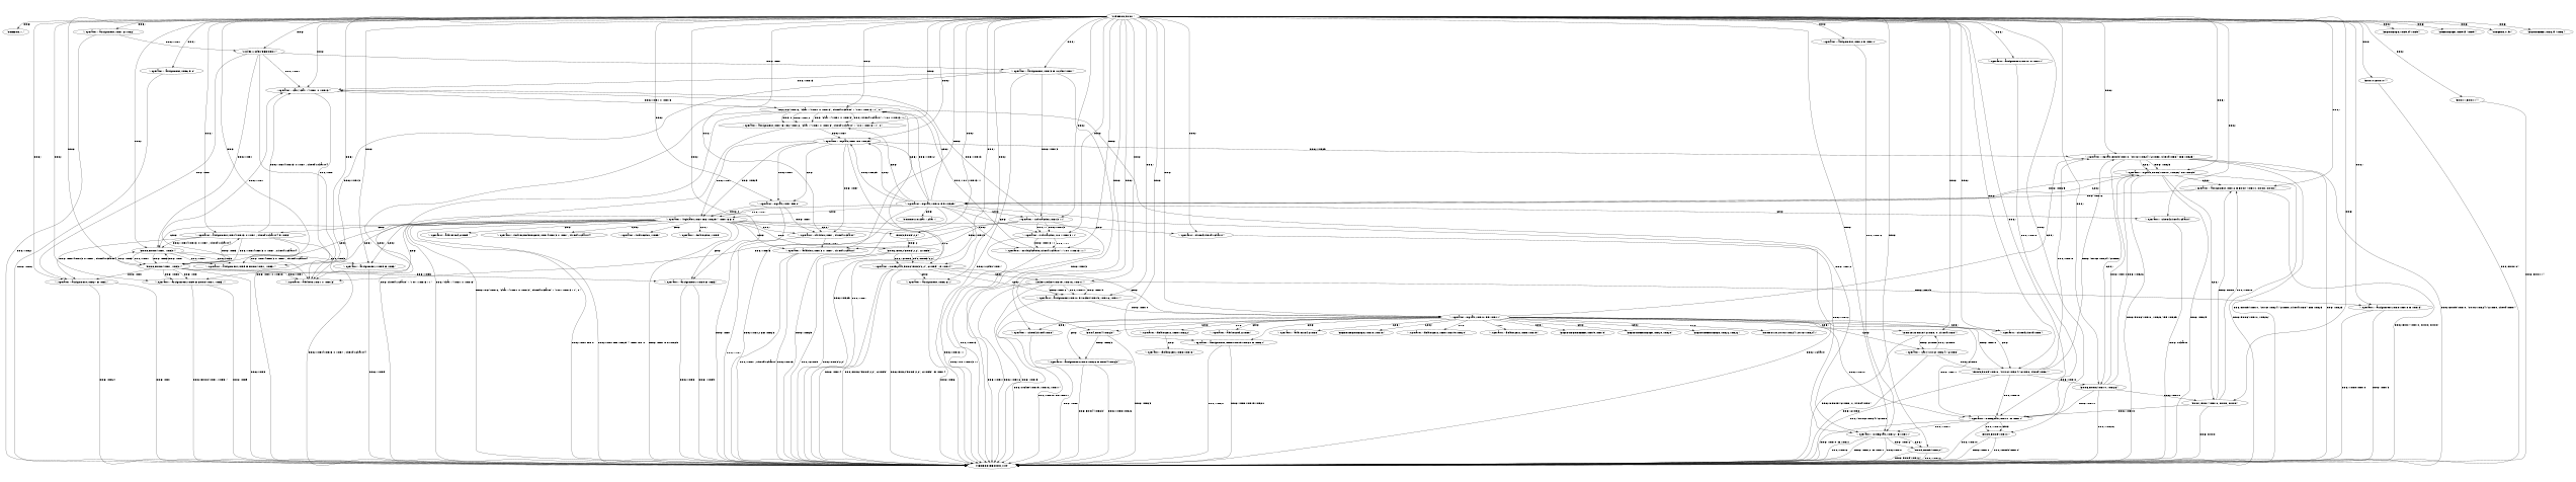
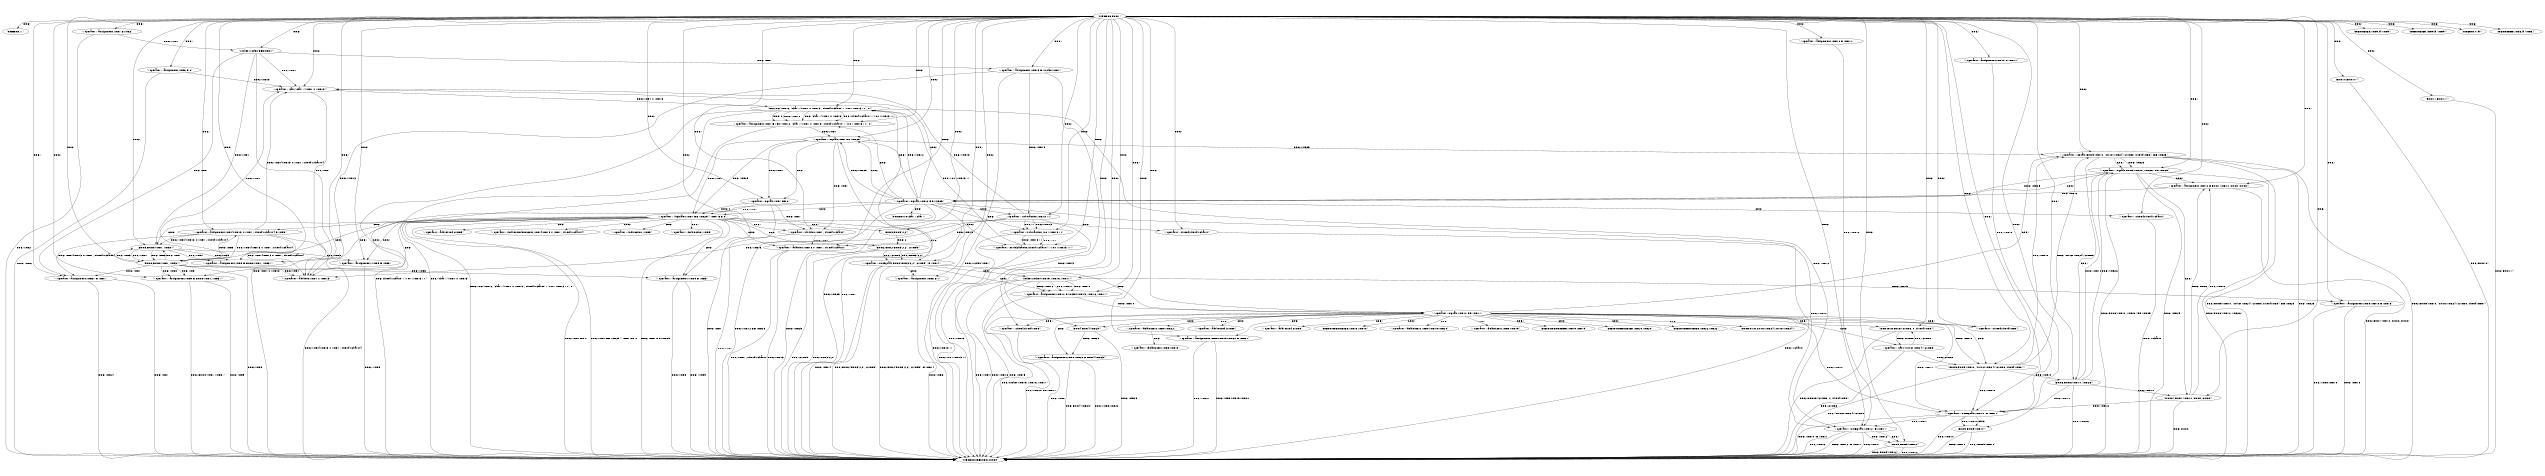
  digraph {
    n1 [label="(METHOD,FUN1)"]
    n2 [label="(LITERAL,\"\",)"]
    n3 [label="(<operator>.assignment,VAR1 = VAR2)"]
    n4 [label="(<operator>.assignment,VAR6 = 0)"]
    n5 [label="(<operator>.assignment,VAR10 = VAR11)"]
    n6 [label="(<operator>.assignment,VAR12 = VAR11)"]
    n7 [label="(<operator>.assignment,VAR13 = wcslen(VAR1))"]
    n8 [label="(wcslen,wcslen(RETURN1))"]
    n9 [label="(<operator>.notEquals,FUN2(FUN3(2,2), &VAR5) != VAR14)"]
    n10 [label="(FUN3,FUN3(2,2))"]
    n11 [label="(<operator>.assignment,VAR6 = 1)"]
    n12 [label="(<operator>.assignment,VAR10 = socket(VAR15, VAR16, VAR17))"]
    n13 [label="(socket,socket(VAR15, VAR16, VAR17))"]
    n14 [label="(<operator>.equals,VAR10 == VAR11)"]
    n15 [label="(memset,memset(&VAR8, 0, sizeof(VAR8)))"]
    n16 [label="(<operator>.sizeOf,sizeof(VAR8))"]
    n17 [label="(<operator>.assignment,VAR8.VAR18 = VAR15)"]
    n18 [label="(<operator>.assignment,VAR8.VAR19.VAR20 = VAR21)"]
    n19 [label="(FUN4,FUN4(VAR23))"]
    n20 [label="(<operator>.equals,FUN5(VAR10, (struct VAR24*)&VAR8, sizeof(VAR8)) == VAR25)"]
    n21 [label="(FUN5,FUN5(VAR10, (struct VAR24*)&VAR8, sizeof(VAR8)))"]
    n22 [label="(<operator>.sizeOf,sizeof(VAR8))"]
    n23 [label="(<operator>.equals,FUN6(VAR10, VAR26) == VAR25)"]
    n24 [label="(FUN6,FUN6(VAR10, VAR26))"]
    n25 [label="(<operator>.assignment,VAR12 = FUN7(VAR10, NULL, NULL))"]
-   n26 [label="(FUN7,FUN7(VAR10, NULL, NULL))"]
+   n26 [label="(NULL7,FUN7(VAR10, NULL, NULL))"]
    n27 [label="(<operator>.assignment,VAR7 = recv(VAR12, (char *)(VAR1 + VAR13), sizeof(wchar_t) * (100 - VAR13 - 1), 0))"]
    n28 [label="(recv,recv(VAR12, (char *)(VAR1 + VAR13), sizeof(wchar_t) * (100 - VAR13 - 1), 0))"]
    n29 [label="(<operator>.cast,(char *)(VAR1 + VAR13))"]
    n30 [label="(<operator>.addition,VAR1 + VAR13)"]
    n31 [label="(<operator>.multiplication,sizeof(wchar_t) * (100 - VAR13 - 1))"]
    n32 [label="(<operator>.sizeOf,sizeof(wchar_t))"]
    n33 [label="(<operator>.subtraction,100 - VAR13 - 1)"]
    n34 [label="(<operator>.subtraction,VAR13 - 1)"]
    n35 [label="(<operator>.equals,VAR7 == VAR25)"]
    n36 [label="(<operator>.equals,VAR7 == 0)"]
    n37 [label="(<operator>.assignment,VAR1[VAR13 + VAR7 / sizeof(wchar_t)] = VAR3)"]
    n38 [label="(<operator>.addition,VAR13 + VAR7 / sizeof(wchar_t))"]
    n39 [label="(<operator>.division,VAR7 / sizeof(wchar_t))"]
    n40 [label="(<operator>.sizeOf,sizeof(wchar_t))"]
    n41 [label="(<operator>.assignment,VAR9 = FUN8(VAR1, VAR3''))"]
    n42 [label="(FUN8,FUN8(VAR1, VAR3''))"]
    n43 [label="(IDENTIFIER,VAR9,if (VAR9))"]
    n44 [label="(<operator>.assignment,*VAR9 = VAR3)"]
    n45 [label="(<operator>.assignment,VAR9 = FUN8(VAR1, VAR3''))"]
    n46 [label="(FUN8,FUN8(VAR1, VAR3''))"]
    n47 [label="(IDENTIFIER,VAR9,if (VAR9))"]
    n48 [label="(<operator>.assignment,*VAR9 = VAR3)"]
    n49 [label="(LITERAL,0,do)"]
    n50 [label="(<operator>.notEquals,VAR10 != VAR11)"]
    n51 [label="(FUN9,FUN9(VAR10))"]
    n52 [label="(<operator>.notEquals,VAR12 != VAR11)"]
    n53 [label="(FUN9,FUN9(VAR12))"]
    n54 [label="(IDENTIFIER,VAR6,if (VAR6))"]
    n55 [label="(FUN10,FUN10())"]
    n56 [label="(<operator>.assignment,VAR27 = VAR1)"]
    n57 [label="(FUN11,FUN11())"]
-   n58 [label="(METHOD_RETURN,void)"]
+   n58 [label="(METHOD_RETURN,sizeOf)"]
    n59 [label="(FUN2,FUN2(FUN3(2,2), &VAR5))"]
    n60 [label="(<operator>.assignment,VAR8.VAR22 = FUN4(VAR23))"]
    n61 [label="(<operator>.cast,(struct VAR24*)&VAR8)"]
    n62 [label="(<operator>.addressOf,&VAR8)"]
    n63 [label="(FIELD_IDENTIFIER,VAR18,VAR18)"]
    n64 [label="(<operator>.fieldAccess,VAR8.VAR19.VAR20)"]
    n65 [label="(<operator>.fieldAccess,VAR8.VAR19)"]
    n66 [label="(FIELD_IDENTIFIER,VAR19,VAR19)"]
    n67 [label="(FIELD_IDENTIFIER,VAR20,VAR20)"]
    n68 [label="(<operator>.fieldAccess,VAR8.VAR22)"]
    n69 [label="(FIELD_IDENTIFIER,VAR22,VAR22)"]
    n70 [label="(UNKNOWN,struct VAR24*,struct VAR24*)"]
    n71 [label="(<operator>.addressOf,&VAR8)"]
    n72 [label="(<operator>.equals,VAR12 == VAR25)"]
    n73 [label="(<operator>.logicalOr,VAR7 == VAR25 || VAR7 == 0)"]
    n74 [label="(UNKNOWN,char *,char *)"]
    n75 [label="(<operator>.fieldAccess,VAR8.VAR18)"]
    n76 [label="(<operator>.addressOf,&VAR5)"]
    n77 [label="(<operator>.indirectIndexAccess,VAR1[VAR13 + VAR7 / sizeof(wchar_t)])"]
    n78 [label="(<operator>.indirection,*VAR9)"]
    n79 [label="(<operator>.indirection,*VAR9)"]
    n1 -> n2 [label="DDG: "]
    n1 -> n3 [label="DDG: "]
    n1 -> n4 [label="DDG: "]
    n1 -> n5 [label="DDG: "]
    n1 -> n6 [label="DDG: "]
    n1 -> n7 [label="DDG: "]
    n1 -> n8 [label="DDG: "]
    n1 -> n9 [label="DDG: "]
    n1 -> n10 [label="DDG: "]
    n1 -> n11 [label="DDG: "]
    n1 -> n12 [label="DDG: "]
    n1 -> n13 [label="DDG: "]
    n1 -> n14 [label="DDG: "]
    n1 -> n15 [label="DDG: "]
    n1 -> n16 [label="DDG: "]
    n1 -> n17 [label="DDG: "]
    n1 -> n18 [label="DDG: "]
    n1 -> n19 [label="DDG: "]
    n1 -> n20 [label="DDG: "]
    n1 -> n21 [label="DDG: "]
    n1 -> n22 [label="DDG: "]
    n1 -> n23 [label="DDG: "]
    n1 -> n24 [label="DDG: "]
    n1 -> n25 [label="DDG: "]
    n1 -> n26 [label="DDG: "]
    n1 -> n27 [label="DDG: "]
    n1 -> n28 [label="DDG: "]
    n1 -> n29 [label="DDG: "]
    n1 -> n30 [label="DDG: "]
    n1 -> n31 [label="DDG: "]
    n1 -> n32 [label="DDG: "]
    n1 -> n33 [label="DDG: "]
    n1 -> n34 [label="DDG: "]
    n1 -> n35 [label="DDG: "]
    n1 -> n36 [label="DDG: "]
    n1 -> n37 [label="DDG: "]
    n1 -> n38 [label="DDG: "]
    n1 -> n39 [label="DDG: "]
    n1 -> n40 [label="DDG: "]
    n1 -> n41 [label="DDG: "]
    n1 -> n42 [label="DDG: "]
    n1 -> n43 [label="DDG: "]
    n1 -> n44 [label="DDG: "]
    n1 -> n45 [label="DDG: "]
    n1 -> n46 [label="DDG: "]
    n1 -> n47 [label="DDG: "]
    n1 -> n48 [label="DDG: "]
    n1 -> n49 [label="DDG: "]
    n1 -> n50 [label="DDG: "]
    n1 -> n51 [label="DDG: "]
    n1 -> n52 [label="DDG: "]
    n1 -> n53 [label="DDG: "]
    n1 -> n54 [label="DDG: "]
    n1 -> n55 [label="DDG: "]
    n1 -> n56 [label="DDG: "]
    n1 -> n57 [label="DDG: "]
    n3 -> n8 [label="DDG: VAR1"]
    n3 -> n58 [label="DDG: VAR2"]
    n4 -> n58 [label="DDG: VAR6"]
    n5 -> n50 [label="DDG: VAR10"]
    n6 -> n52 [label="DDG: VAR12"]
-   n7 -> n29 [label="DDG: VAR13"]
+   n4 -> n29 [label="DDG: VAR13"]
    n7 -> n30 [label="DDG: VAR13"]
    n7 -> n34 [label="DDG: VAR13"]
    n7 -> n58 [label="DDG: VAR13"]
    n7 -> n58 [label="DDG: wcslen(VAR1)"]
    n8 -> n7 [label="DDG: VAR1"]
    n8 -> n29 [label="DDG: VAR1"]
    n8 -> n30 [label="DDG: VAR1"]
    n8 -> n42 [label="DDG: VAR1"]
    n8 -> n56 [label="DDG: VAR1"]
    n9 -> n11 [label="CDG: "]
    n9 -> n12 [label="CDG: "]
    n9 -> n13 [label="CDG: "]
    n9 -> n14 [label="CDG: "]
    n9 -> n58 [label="DDG: FUN2(FUN3(2,2), &VAR5)"]
    n9 -> n58 [label="DDG: FUN2(FUN3(2,2), &VAR5) != VAR14"]
    n9 -> n58 [label="DDG: VAR14"]
    n10 -> n59 [label="DDG: 2"]
    n11 -> n58 [label="DDG: VAR6"]
    n12 -> n14 [label="DDG: VAR10"]
    n12 -> n58 [label="DDG: socket(VAR15, VAR16, VAR17)"]
    n13 -> n12 [label="DDG: VAR15"]
    n13 -> n12 [label="DDG: VAR16"]
    n13 -> n12 [label="DDG: VAR17"]
    n13 -> n17 [label="DDG: VAR15"]
    n13 -> n58 [label="DDG: VAR17"]
    n13 -> n58 [label="DDG: VAR16"]
    n13 -> n58 [label="DDG: VAR15"]
    n14 -> n15 [label="CDG: "]
    n14 -> n16 [label="CDG: "]
    n14 -> n18 [label="CDG: "]
    n14 -> n19 [label="CDG: "]
    n14 -> n20 [label="CDG: "]
    n14 -> n21 [label="DDG: VAR10"]
    n14 -> n21 [label="CDG: "]
    n14 -> n22 [label="CDG: "]
    n14 -> n50 [label="DDG: VAR10"]
    n14 -> n50 [label="DDG: VAR11"]
    n14 -> n58 [label="DDG: VAR10 == VAR11"]
    n14 -> n60 [label="CDG: "]
    n14 -> n61 [label="CDG: "]
    n14 -> n62 [label="CDG: "]
    n14 -> n63 [label="CDG: "]
    n14 -> n64 [label="CDG: "]
    n14 -> n65 [label="VAR: "]
    n14 -> n66 [label="CDG: "]
    n14 -> n67 [label="CDG: "]
    n14 -> n68 [label="CDG: "]
    n14 -> n69 [label="CDG: "]
    n14 -> n70 [label="CDG: "]
    n14 -> n71 [label="CDG: "]
    n15 -> n58 [label="DDG: memset(&VAR8, 0, sizeof(VAR8))"]
    n15 -> n61 [label="DDG: &VAR8"]
    n17 -> n58 [label="DDG: VAR8.VAR18"]
    n17 -> n58 [label="DDG: VAR15"]
    n18 -> n58 [label="DDG: VAR8.VAR19.VAR20"]
    n18 -> n58 [label="DDG: VAR21"]
    n19 -> n58 [label="DDG: VAR23"]
    n19 -> n60 [label="DDG: VAR23"]
    n20 -> n23 [label="DDG: VAR25"]
    n20 -> n23 [label="CDG: "]
    n20 -> n24 [label="CDG: "]
    n20 -> n58 [label="DDG: FUN5(VAR10, (struct VAR24*)&VAR8, sizeof(VAR8)) == VAR25"]
    n20 -> n58 [label="DDG: VAR25"]
    n20 -> n58 [label="DDG: FUN5(VAR10, (struct VAR24*)&VAR8, sizeof(VAR8))"]
    n21 -> n20 [label="DDG: VAR10"]
    n21 -> n20 [label="DDG: (struct VAR24*)&VAR8"]
    n21 -> n24 [label="DDG: VAR10"]
    n21 -> n50 [label="DDG: VAR10"]
    n21 -> n58 [label="DDG: (struct VAR24*)&VAR8"]
    n22 -> n58 [label="DDG: VAR8"]
    n23 -> n25 [label="CDG: "]
    n23 -> n26 [label="CDG: "]
    n23 -> n58 [label="DDG: FUN6(VAR10, VAR26) == VAR25"]
    n23 -> n58 [label="DDG: VAR25"]
    n23 -> n58 [label="DDG: FUN6(VAR10, VAR26)"]
    n23 -> n72 [label="DDG: VAR25"]
    n23 -> n72 [label="CDG: "]
    n24 -> n23 [label="DDG: VAR10"]
    n24 -> n23 [label="DDG: VAR26"]
    n24 -> n26 [label="DDG: VAR10"]
    n24 -> n50 [label="DDG: VAR10"]
    n24 -> n58 [label="DDG: VAR26"]
    n25 -> n58 [label="DDG: FUN7(VAR10, NULL, NULL)"]
    n25 -> n72 [label="DDG: VAR12"]
    n26 -> n25 [label="DDG: VAR10"]
    n26 -> n25 [label="DDG: NULL"]
    n26 -> n50 [label="DDG: VAR13"]
    n26 -> n58 [label="DDG: NULL"]
    n27 -> n35 [label="DDG: VAR7"]
    n27 -> n58 [label="DDG: recv(VAR12, (char *)(VAR1 + VAR13), sizeof(wchar_t) * (100 - VAR13 - 1), 0)"]
    n28 -> n27 [label="DDG: VAR12"]
    n28 -> n27 [label="DDG: (char *)(VAR1 + VAR13)"]
    n28 -> n27 [label="DDG: sizeof(wchar_t) * (100 - VAR13 - 1)"]
    n28 -> n27 [label="DDG: 0"]
    n28 -> n52 [label="DDG: VAR12"]
    n28 -> n58 [label="DDG: sizeof(wchar_t) * (100 - VAR13 - 1)"]
    n28 -> n58 [label="DDG: (char *)(VAR1 + VAR13)"]
    n29 -> n28 [label="DDG: VAR1 + VAR13"]
    n29 -> n58 [label="DDG: VAR1 + VAR13"]
    n31 -> n28 [label="DDG: 100 - VAR13 - 1"]
    n31 -> n58 [label="DDG: 100 - VAR13 - 1"]
    n32 -> n58 [label="DDG: wchar_t"]
    n33 -> n31 [label="DDG: 100"]
    n33 -> n31 [label="DDG: VAR13 - 1"]
    n33 -> n58 [label="DDG: VAR13 - 1"]
    n34 -> n29 [label="DDG: VAR13"]
    n34 -> n30 [label="DDG: VAR13"]
    n34 -> n33 [label="DDG: VAR13"]
    n34 -> n33 [label="DDG: 1"]
    n34 -> n38 [label="DDG: VAR13"]
    n34 -> n58 [label="DDG: VAR13"]
    n35 -> n20 [label="DDG: VAR25"]
    n35 -> n36 [label="DDG: VAR7"]
    n35 -> n36 [label="CDG: "]
    n35 -> n39 [label="DDG: VAR7"]
    n35 -> n58 [label="DDG: VAR25"]
    n35 -> n58 [label="DDG: VAR7"]
    n35 -> n73 [label="DDG: VAR7"]
    n35 -> n73 [label="DDG: VAR25"]
    n36 -> n39 [label="DDG: VAR7"]
    n36 -> n58 [label="DDG: VAR7"]
    n36 -> n73 [label="DDG: VAR7"]
    n36 -> n73 [label="DDG: 0"]
    n37 -> n29 [label="DDG: VAR1[VAR13 + VAR7 / sizeof(wchar_t)]"]
    n37 -> n30 [label="DDG: VAR1[VAR13 + VAR7 / sizeof(wchar_t)]"]
    n37 -> n42 [label="DDG: VAR1[VAR13 + VAR7 / sizeof(wchar_t)]"]
    n37 -> n46 [label="DDG: VAR1[VAR13 + VAR7 / sizeof(wchar_t)]"]
    n37 -> n56 [label="DDG: VAR1[VAR13 + VAR7 / sizeof(wchar_t)]"]
    n37 -> n58 [label="DDG: VAR1[VAR13 + VAR7 / sizeof(wchar_t)]"]
    n38 -> n58 [label="DDG: VAR13"]
    n38 -> n58 [label="DDG: VAR7 / sizeof(wchar_t)"]
    n39 -> n38 [label="DDG: VAR7"]
    n39 -> n58 [label="DDG: VAR7"]
    n40 -> n58 [label="DDG: wchar_t"]
    n42 -> n41 [label="DDG: VAR1"]
    n42 -> n41 [label="DDG: VAR3"]
    n42 -> n44 [label="DDG: VAR3"]
    n42 -> n46 [label="DDG: VAR1"]
    n42 -> n46 [label="DDG: VAR3"]
    n44 -> n58 [label="DDG: *VAR9"]
    n45 -> n58 [label="DDG: VAR9"]
    n45 -> n58 [label="DDG: FUN8(VAR1, VAR3'')"]
    n46 -> n29 [label="DDG: VAR1"]
    n46 -> n30 [label="DDG: VAR1"]
    n46 -> n37 [label="DDG: VAR3"]
    n46 -> n42 [label="DDG: VAR1"]
    n46 -> n42 [label="DDG: VAR3"]
    n46 -> n45 [label="DDG: VAR1"]
    n46 -> n45 [label="DDG: VAR3"]
    n46 -> n48 [label="DDG: VAR3"]
    n46 -> n56 [label="DDG: VAR1"]
    n46 -> n58 [label="DDG: VAR3"]
    n48 -> n58 [label="DDG: VAR3"]
    n48 -> n58 [label="DDG: *VAR9"]
    n50 -> n51 [label="DDG: VAR10"]
    n50 -> n51 [label="CDG: "]
    n50 -> n52 [label="DDG: VAR11"]
    n50 -> n58 [label="DDG: VAR10 != VAR11"]
    n50 -> n58 [label="DDG: VAR10"]
    n51 -> n58 [label="DDG: FUN9(VAR10)"]
    n51 -> n58 [label="DDG: VAR10"]
    n52 -> n53 [label="DDG: VAR12"]
    n52 -> n53 [label="CDG: "]
    n52 -> n58 [label="DDG: VAR12"]
    n52 -> n58 [label="DDG: VAR12 != VAR11"]
    n52 -> n58 [label="DDG: VAR11"]
    n53 -> n58 [label="DDG: VAR12"]
    n53 -> n58 [label="DDG: FUN9(VAR12)"]
    n55 -> n58 [label="DDG: FUN10()"]
    n56 -> n58 [label="DDG: VAR1"]
    n56 -> n58 [label="DDG: VAR27"]
    n57 -> n58 [label="DDG: FUN11()"]
    n59 -> n9 [label="DDG: FUN3(2,2)"]
    n59 -> n9 [label="DDG: &VAR5"]
    n59 -> n58 [label="DDG: FUN3(2,2)"]
    n59 -> n58 [label="DDG: &VAR5"]
    n60 -> n58 [label="DDG: FUN4(VAR23)"]
    n60 -> n58 [label="DDG: VAR8.VAR22"]
    n61 -> n15 [label="DDG: &VAR8"]
    n61 -> n21 [label="DDG: &VAR8"]
    n61 -> n58 [label="DDG: &VAR8"]
    n68 -> n75 [label="CDG: "]
    n72 -> n27 [label="CDG: "]
    n72 -> n28 [label="DDG: VAR12"]
    n72 -> n28 [label="CDG: "]
    n72 -> n29 [label="CDG: "]
    n72 -> n30 [label="CDG: "]
    n72 -> n31 [label="CDG: "]
    n72 -> n32 [label="CDG: "]
    n72 -> n33 [label="CDG: "]
    n72 -> n34 [label="CDG: "]
    n72 -> n35 [label="DDG: VAR25"]
    n72 -> n35 [label="CDG: "]
    n72 -> n52 [label="DDG: VAR12"]
    n72 -> n58 [label="DDG: VAR12 == VAR25"]
    n72 -> n58 [label="DDG: VAR25"]
    n72 -> n73 [label="CDG: "]
    n72 -> n74 [label="CDG: "]
    n73 -> n9 [label="CDG: "]
    n73 -> n10 [label="CDG: "]
    n73 -> n37 [label="CDG: "]
    n73 -> n38 [label="CDG: "]
    n73 -> n39 [label="CDG: "]
    n73 -> n40 [label="CDG: "]
    n73 -> n41 [label="CDG: "]
    n73 -> n42 [label="CDG: "]
    n73 -> n44 [label="CDG: "]
    n73 -> n45 [label="CDG: "]
    n73 -> n46 [label="CDG: "]
    n73 -> n48 [label="CDG: "]
    n73 -> n58 [label="DDG: VAR7 == 0"]
    n73 -> n58 [label="DDG: VAR7 == VAR25 || VAR7 == 0"]
    n73 -> n58 [label="DDG: VAR7 == VAR25"]
    n73 -> n59 [label="CDG: "]
    n73 -> n76 [label="CDG: "]
    n73 -> n77 [label="CDG: "]
    n73 -> n78 [label="CDG: "]
    n73 -> n79 [label="CDG: "]
  }
